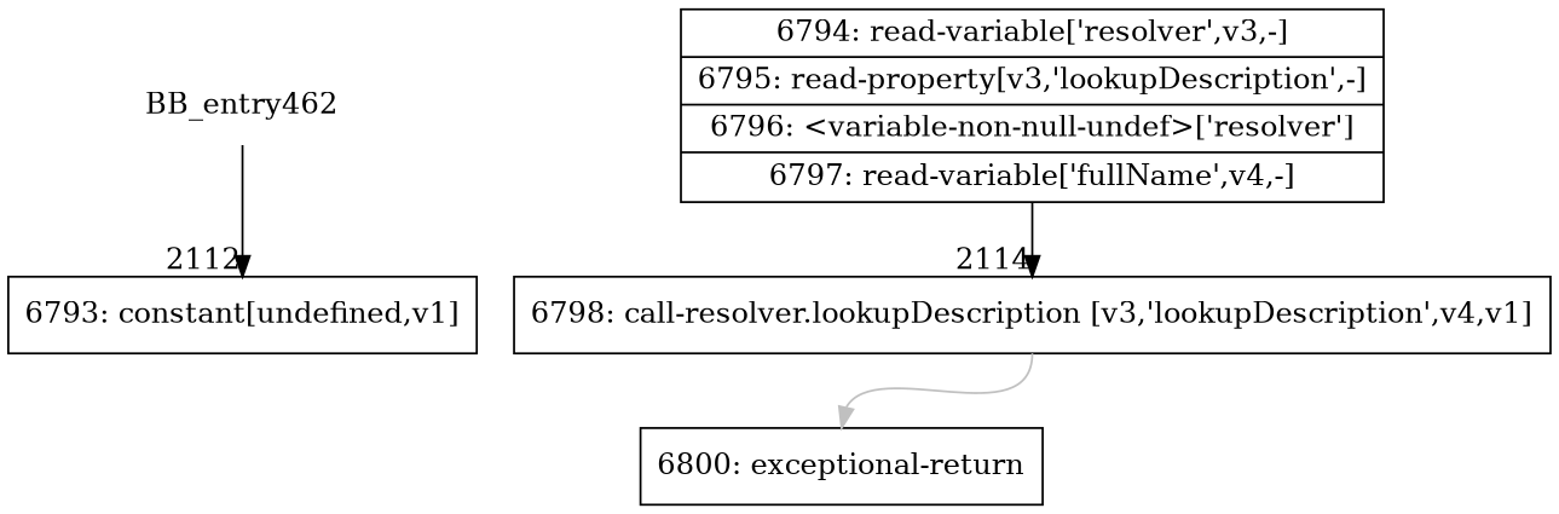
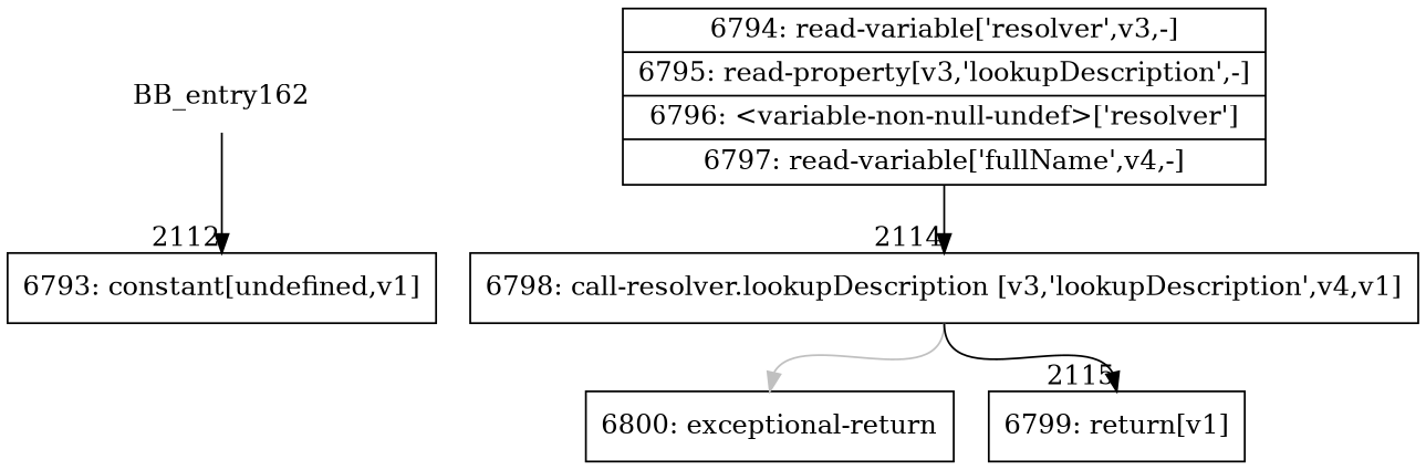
  digraph {
    fontname="DejaVu Serif"
    rankdir=TD
    node [fontname="DejaVu Serif" shape=record]
    edge [fontname="DejaVu Serif" headport=n tailport=s]
-   BB_entry162 [shape=none label=BB_entry462]
+   BB_entry162 [shape=none]
    n2 [label="{6793: constant[undefined,v1]}"]
    n3 [label="{6794: read-variable['resolver',v3,-]|6795: read-property[v3,'lookupDescription',-]|6796: \<variable-non-null-undef\>['resolver']|6797: read-variable['fullName',v4,-]}"]
    n4 [label="{6798: call-resolver.lookupDescription [v3,'lookupDescription',v4,v1]}"]
    n5 [label="{6800: exceptional-return}"]
+   n6 [label="{6799: return[v1]}"]
    BB_entry162 -> n2 [headlabel="    2112"]
    n3 -> n4 [headlabel="      2114"]
    n4 -> n5 [color=gray]
+   n4 -> n6 [headlabel="      2115"]
  }
